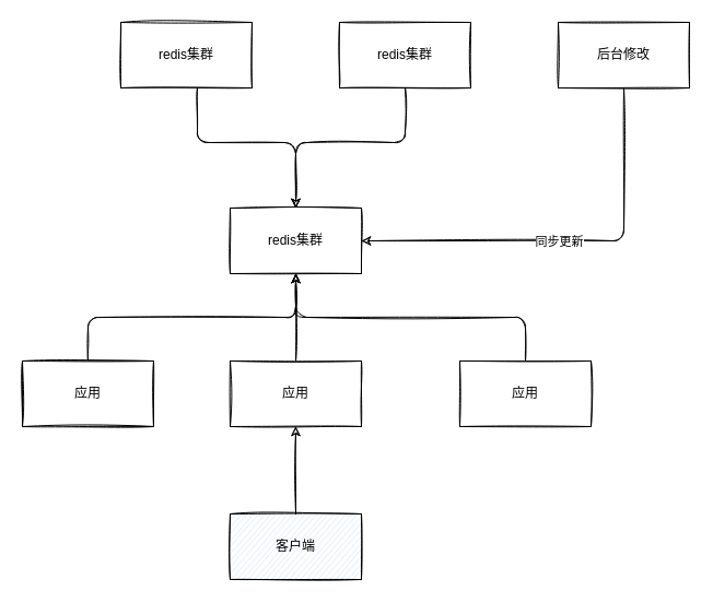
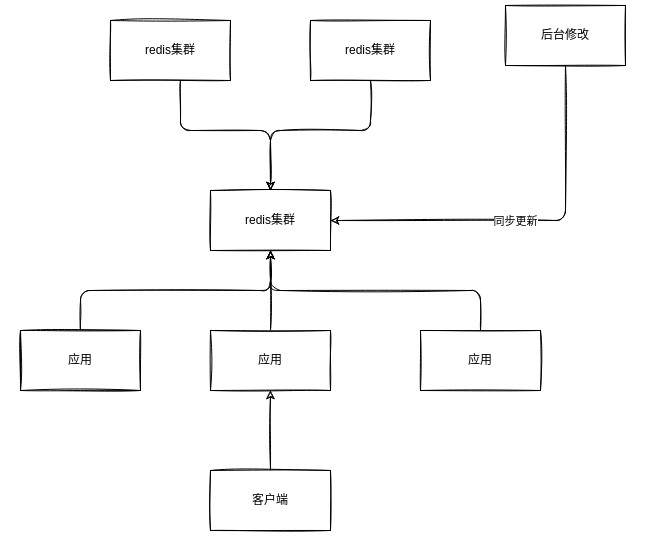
  <mxCell id="0" />
  <mxCell id="1" parent="0" />
  <mxCell id="2" value="redis集群" style="rounded=0;whiteSpace=wrap;html=1;sketch=1;points=[[0,0,0,0,0],[0,0.25,0,0,0],[0,0.5,0,0,0],[0,0.75,0,0,0],[0,1,0,0,0],[0.25,0,0,0,0],[0.25,1,0,0,0],[0.5,0,0,0,0],[0.5,1,0,0,0],[0.75,0,0,0,0],[0.75,1,0,0,0],[1,0,0,0,0],[1,0.25,0,0,0],[1,0.5,0,0,0],[1,0.75,0,0,0],[1,1,0,0,0]];" parent="1" vertex="1"><mxGeometry x="110" y="20" width="120" height="60" as="geometry" /></mxCell>
  <mxCell id="3" value="" style="edgeStyle=orthogonalEdgeStyle;sketch=1;orthogonalLoop=1;jettySize=auto;html=1;entryX=1;entryY=0.5;entryDx=0;entryDy=0;exitX=0.5;exitY=1;exitDx=0;exitDy=0;" parent="1" source="10" target="7" edge="1"><mxGeometry relative="1" as="geometry" /></mxCell>
  <mxCell id="4" value="同步更新" style="edgeLabel;html=1;align=center;verticalAlign=middle;resizable=0;points=[];" parent="3" vertex="1" connectable="0"><mxGeometry x="0.294" y="-1" relative="1" as="geometry"><mxPoint x="46" y="1" as="offset" /></mxGeometry></mxCell>
  <mxCell id="5" value="redis集群" style="rounded=0;whiteSpace=wrap;html=1;sketch=1;" parent="1" vertex="1"><mxGeometry x="310" y="20" width="120" height="60" as="geometry" /></mxCell>
  <mxCell id="6" value="" style="edgeStyle=orthogonalEdgeStyle;sketch=1;orthogonalLoop=1;jettySize=auto;html=1;entryX=0.5;entryY=1;entryDx=0;entryDy=0;exitX=0.5;exitY=0;exitDx=0;exitDy=0;" parent="1" source="16" target="7" edge="1"><mxGeometry relative="1" as="geometry"><mxPoint x="320" y="300" as="sourcePoint" /></mxGeometry></mxCell>
  <mxCell id="7" value="redis集群" style="rounded=0;whiteSpace=wrap;html=1;sketch=1;" parent="1" vertex="1"><mxGeometry x="210" y="190" width="120" height="60" as="geometry" /></mxCell>
  <mxCell id="8" value="" style="endArrow=classic;html=1;sketch=1;entryX=0.5;entryY=0;entryDx=0;entryDy=0;edgeStyle=orthogonalEdgeStyle;" parent="1" target="7" edge="1"><mxGeometry width="50" height="50" relative="1" as="geometry"><mxPoint x="180" y="80" as="sourcePoint" /><mxPoint x="230" y="30" as="targetPoint" /><Array as="points"><mxPoint x="180" y="130" /><mxPoint x="270" y="130" /></Array></mxGeometry></mxCell>
  <mxCell id="9" value="" style="endArrow=classic;html=1;sketch=1;exitX=0.5;exitY=1;exitDx=0;exitDy=0;edgeStyle=orthogonalEdgeStyle;" parent="1" source="5" target="7" edge="1"><mxGeometry width="50" height="50" relative="1" as="geometry"><mxPoint x="190" y="90" as="sourcePoint" /><mxPoint x="270" y="160" as="targetPoint" /><Array as="points"><mxPoint x="370" y="130" /><mxPoint x="270" y="130" /></Array></mxGeometry></mxCell>
- <mxCell id="10" value="后台修改" style="whiteSpace=wrap;html=1;rounded=0;sketch=1;" parent="1" vertex="1"><mxGeometry x="510" y="20" width="120" height="60" as="geometry" /></mxCell>
+ <mxCell id="10" value="后台修改" style="whiteSpace=wrap;html=1;rounded=0;sketch=1;" parent="1" vertex="1"><mxGeometry x="505" y="5" width="120" height="60" as="geometry" /></mxCell>
  <mxCell id="11" value="" style="whiteSpace=wrap;html=1;rounded=0;sketch=1;" parent="1" vertex="1"><mxGeometry x="20" y="330" width="120" height="60" as="geometry" /></mxCell>
  <mxCell id="12" value="" style="edgeStyle=orthogonalEdgeStyle;sketch=1;orthogonalLoop=1;jettySize=auto;html=1;exitX=0.5;exitY=0;exitDx=0;exitDy=0;entryX=0.5;entryY=1;entryDx=0;entryDy=0;" parent="1" source="13" target="7" edge="1"><mxGeometry relative="1" as="geometry" /></mxCell>
  <mxCell id="13" value="应用" style="whiteSpace=wrap;html=1;rounded=0;sketch=1;" parent="1" vertex="1"><mxGeometry x="20" y="330" width="120" height="60" as="geometry" /></mxCell>
  <mxCell id="14" value="" style="edgeStyle=orthogonalEdgeStyle;sketch=1;orthogonalLoop=1;jettySize=auto;html=1;entryX=0.5;entryY=1;entryDx=0;entryDy=0;exitX=0.5;exitY=0;exitDx=0;exitDy=0;" parent="1" source="17" target="7" edge="1"><mxGeometry relative="1" as="geometry" /></mxCell>
  <mxCell id="15" value="" style="edgeStyle=orthogonalEdgeStyle;sketch=1;orthogonalLoop=1;jettySize=auto;html=1;entryX=0.5;entryY=1;entryDx=0;entryDy=0;exitX=0.5;exitY=0;exitDx=0;exitDy=0;" parent="1" source="18" target="16" edge="1"><mxGeometry relative="1" as="geometry"><mxPoint x="380" y="420" as="sourcePoint" /></mxGeometry></mxCell>
  <mxCell id="16" value="&lt;span&gt;应用&lt;/span&gt;" style="whiteSpace=wrap;html=1;rounded=0;sketch=1;" parent="1" vertex="1"><mxGeometry x="210" y="330" width="120" height="60" as="geometry" /></mxCell>
  <mxCell id="17" value="&lt;span&gt;应用&lt;/span&gt;" style="whiteSpace=wrap;html=1;rounded=0;sketch=1;" parent="1" vertex="1"><mxGeometry x="420" y="330" width="120" height="60" as="geometry" /></mxCell>
- <mxCell id="18" value="&lt;span&gt;客户端&lt;/span&gt;" style="whiteSpace=wrap;html=1;rounded=0;sketch=1;fillColor=#dae8fc;" parent="1" vertex="1"><mxGeometry x="210" y="470" width="120" height="60" as="geometry" /></mxCell>
+ <mxCell id="18" value="&lt;span&gt;客户端&lt;/span&gt;" style="whiteSpace=wrap;html=1;rounded=0;sketch=1;" parent="1" vertex="1"><mxGeometry x="210" y="470" width="120" height="60" as="geometry" /></mxCell>
